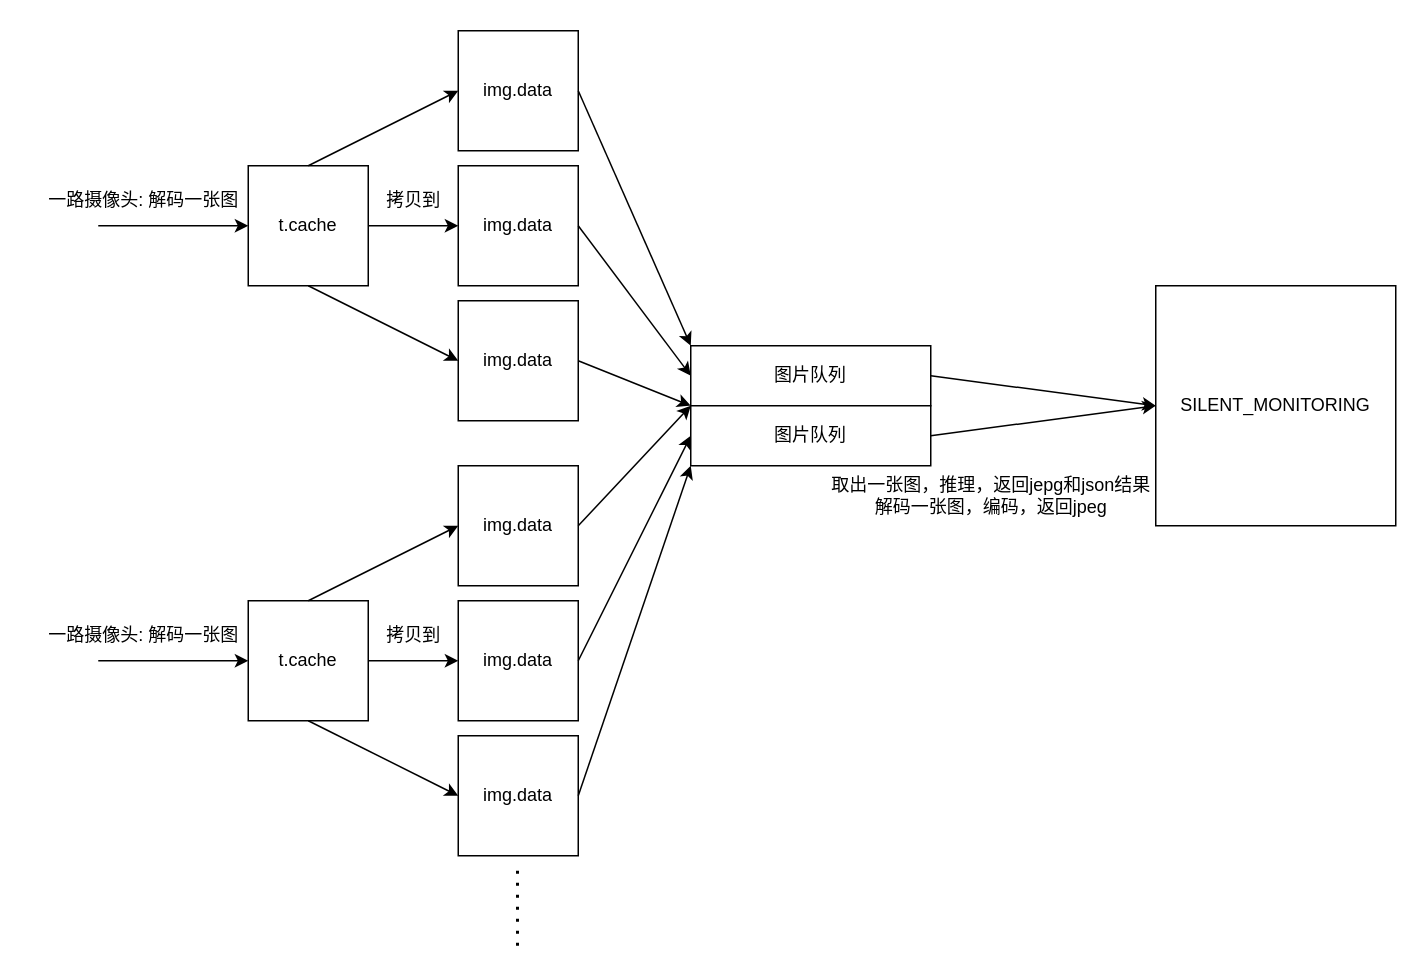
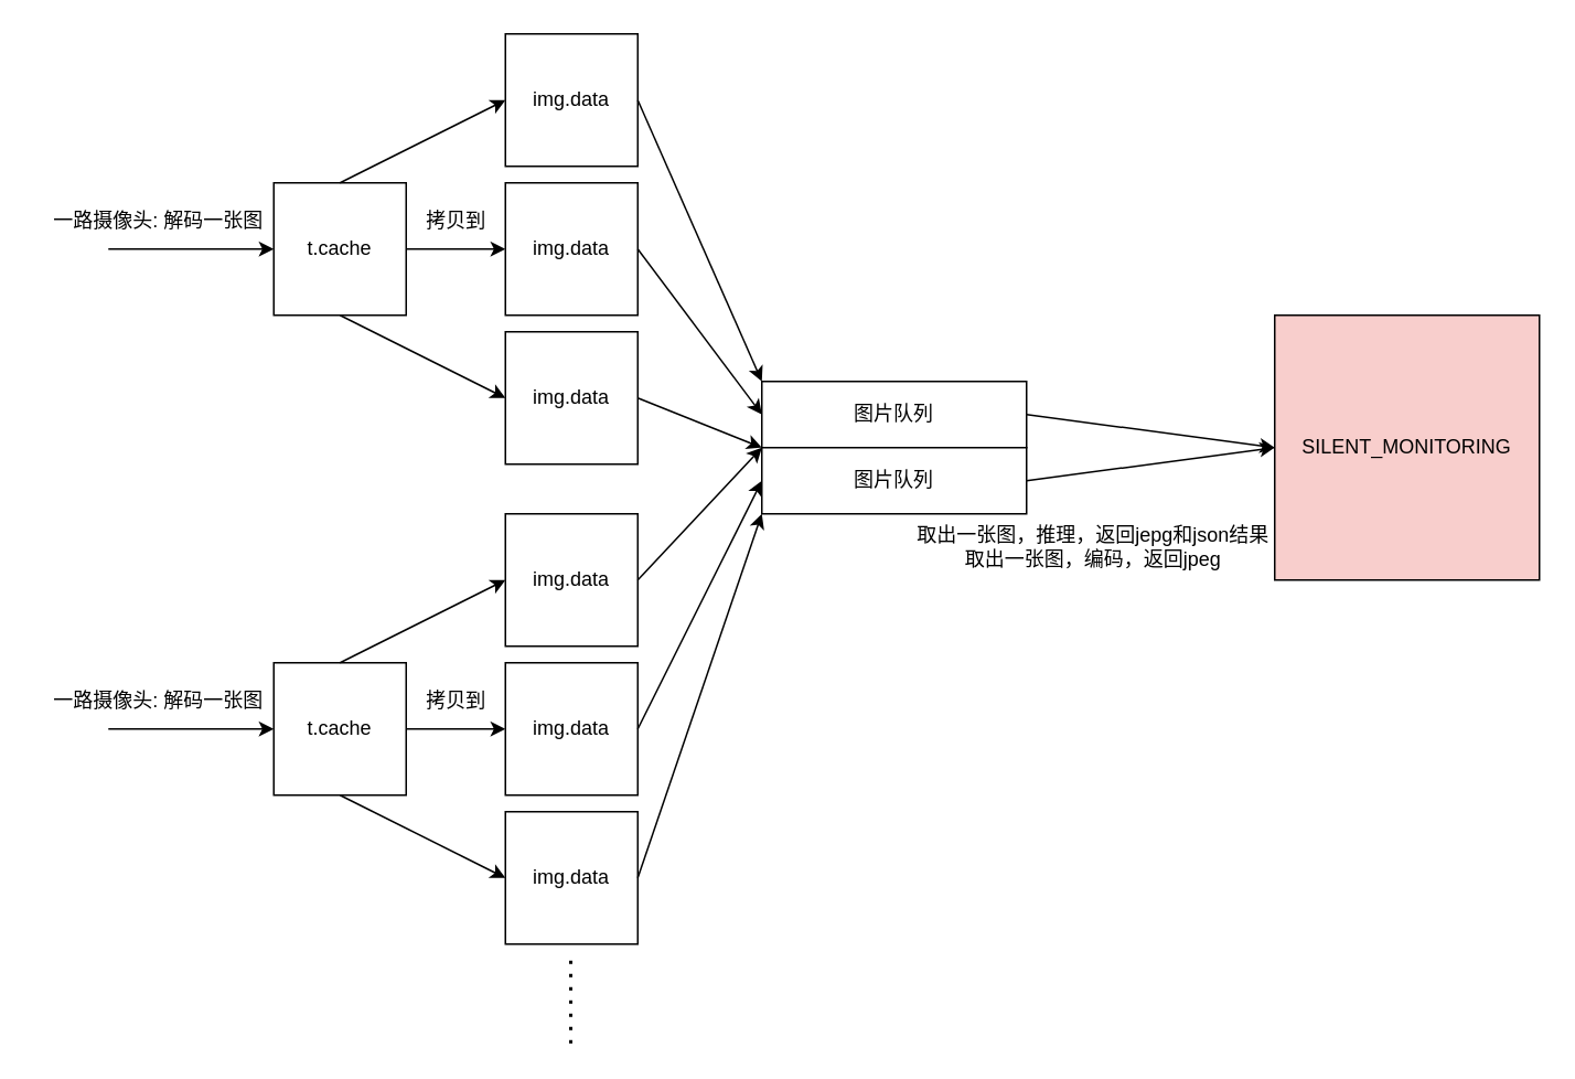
  <mxCell id="0" />
  <mxCell id="1" parent="0" />
  <mxCell id="2" value="t.cache" style="whiteSpace=wrap;html=1;aspect=fixed;" parent="1" vertex="1"><mxGeometry x="165" y="110" width="80" height="80" as="geometry" /></mxCell>
  <mxCell id="3" value="img.data" style="whiteSpace=wrap;html=1;aspect=fixed;" parent="1" vertex="1"><mxGeometry x="305" y="110" width="80" height="80" as="geometry" /></mxCell>
  <mxCell id="4" value="" style="endArrow=classic;html=1;rounded=0;exitX=1;exitY=0.5;exitDx=0;exitDy=0;" parent="1" source="2" target="3" edge="1"><mxGeometry width="50" height="50" relative="1" as="geometry"><mxPoint x="425" y="370" as="sourcePoint" /><mxPoint x="475" y="320" as="targetPoint" /></mxGeometry></mxCell>
  <mxCell id="5" value="拷贝到" style="text;html=1;align=center;verticalAlign=middle;resizable=0;points=[];autosize=1;strokeColor=none;fillColor=none;" parent="1" vertex="1"><mxGeometry x="245" y="118" width="60" height="30" as="geometry" /></mxCell>
  <mxCell id="6" value="img.data" style="whiteSpace=wrap;html=1;aspect=fixed;" parent="1" vertex="1"><mxGeometry x="305" y="200" width="80" height="80" as="geometry" /></mxCell>
  <mxCell id="7" value="img.data" style="whiteSpace=wrap;html=1;aspect=fixed;" parent="1" vertex="1"><mxGeometry x="305" y="20" width="80" height="80" as="geometry" /></mxCell>
  <mxCell id="8" value="" style="endArrow=classic;html=1;rounded=0;exitX=0.5;exitY=0;exitDx=0;exitDy=0;entryX=0;entryY=0.5;entryDx=0;entryDy=0;" parent="1" source="2" target="7" edge="1"><mxGeometry width="50" height="50" relative="1" as="geometry"><mxPoint x="425" y="370" as="sourcePoint" /><mxPoint x="475" y="320" as="targetPoint" /></mxGeometry></mxCell>
  <mxCell id="9" value="" style="endArrow=classic;html=1;rounded=0;exitX=0.5;exitY=1;exitDx=0;exitDy=0;entryX=0;entryY=0.5;entryDx=0;entryDy=0;" parent="1" source="2" target="6" edge="1"><mxGeometry width="50" height="50" relative="1" as="geometry"><mxPoint x="425" y="370" as="sourcePoint" /><mxPoint x="475" y="320" as="targetPoint" /></mxGeometry></mxCell>
  <mxCell id="10" value="" style="endArrow=classic;html=1;rounded=0;entryX=0;entryY=0.5;entryDx=0;entryDy=0;" parent="1" target="2" edge="1"><mxGeometry width="50" height="50" relative="1" as="geometry"><mxPoint x="65" y="150" as="sourcePoint" /><mxPoint x="475" y="320" as="targetPoint" /></mxGeometry></mxCell>
  <mxCell id="11" value="一路摄像头: 解码一张图" style="text;html=1;align=center;verticalAlign=middle;resizable=0;points=[];autosize=1;strokeColor=none;fillColor=none;" parent="1" vertex="1"><mxGeometry x="20" y="118" width="150" height="30" as="geometry" /></mxCell>
- <mxCell id="12" value="&lt;div data-docx-has-block-data=&quot;false&quot; data-page-id=&quot;DcKHdSLqCoZhFrxcX9LcqClGn2g&quot;&gt;&lt;div class=&quot;old-record-id-doxcnRghltilcM27jNCyogd0ajh&quot; style=&quot;white-space:pre;&quot;&gt;SILENT_MONITORING&lt;/div&gt;&lt;/div&gt;&lt;span class=&quot;lark-record-clipboard&quot; data-lark-record-format=&quot;docx/text&quot; data-lark-record-data=&quot;{&amp;quot;rootId&amp;quot;:&amp;quot;DcKHdSLqCoZhFrxcX9LcqClGn2g&amp;quot;,&amp;quot;text&amp;quot;:{&amp;quot;initialAttributedTexts&amp;quot;:{&amp;quot;text&amp;quot;:{&amp;quot;0&amp;quot;:&amp;quot;SILENT_MONITORING&amp;quot;},&amp;quot;attribs&amp;quot;:{&amp;quot;0&amp;quot;:&amp;quot;*0+h&amp;quot;}},&amp;quot;apool&amp;quot;:{&amp;quot;numToAttrib&amp;quot;:{&amp;quot;0&amp;quot;:[&amp;quot;author&amp;quot;,&amp;quot;7300770555681554435&amp;quot;]},&amp;quot;nextNum&amp;quot;:1}},&amp;quot;type&amp;quot;:&amp;quot;text&amp;quot;,&amp;quot;referenceRecordMap&amp;quot;:{},&amp;quot;extra&amp;quot;:{&amp;quot;channel&amp;quot;:&amp;quot;saas&amp;quot;,&amp;quot;mention_page_title&amp;quot;:{},&amp;quot;external_mention_url&amp;quot;:{}},&amp;quot;isKeepQuoteContainer&amp;quot;:false,&amp;quot;isFromCode&amp;quot;:true,&amp;quot;selection&amp;quot;:[{&amp;quot;id&amp;quot;:3,&amp;quot;type&amp;quot;:&amp;quot;text&amp;quot;,&amp;quot;selection&amp;quot;:{&amp;quot;start&amp;quot;:5,&amp;quot;end&amp;quot;:22},&amp;quot;recordId&amp;quot;:&amp;quot;doxcnRghltilcM27jNCyogd0ajh&amp;quot;}],&amp;quot;payloadMap&amp;quot;:{},&amp;quot;isCut&amp;quot;:false}&quot;&gt;&lt;/span&gt;" style="rounded=0;whiteSpace=wrap;html=1;" parent="1" vertex="1"><mxGeometry x="770" y="190" width="160" height="160" as="geometry" /></mxCell>
+ <mxCell id="12" value="&lt;div data-docx-has-block-data=&quot;false&quot; data-page-id=&quot;DcKHdSLqCoZhFrxcX9LcqClGn2g&quot;&gt;&lt;div class=&quot;old-record-id-doxcnRghltilcM27jNCyogd0ajh&quot; style=&quot;white-space:pre;&quot;&gt;SILENT_MONITORING&lt;/div&gt;&lt;/div&gt;&lt;span class=&quot;lark-record-clipboard&quot; data-lark-record-format=&quot;docx/text&quot; data-lark-record-data=&quot;{&amp;quot;rootId&amp;quot;:&amp;quot;DcKHdSLqCoZhFrxcX9LcqClGn2g&amp;quot;,&amp;quot;text&amp;quot;:{&amp;quot;initialAttributedTexts&amp;quot;:{&amp;quot;text&amp;quot;:{&amp;quot;0&amp;quot;:&amp;quot;SILENT_MONITORING&amp;quot;},&amp;quot;attribs&amp;quot;:{&amp;quot;0&amp;quot;:&amp;quot;*0+h&amp;quot;}},&amp;quot;apool&amp;quot;:{&amp;quot;numToAttrib&amp;quot;:{&amp;quot;0&amp;quot;:[&amp;quot;author&amp;quot;,&amp;quot;7300770555681554435&amp;quot;]},&amp;quot;nextNum&amp;quot;:1}},&amp;quot;type&amp;quot;:&amp;quot;text&amp;quot;,&amp;quot;referenceRecordMap&amp;quot;:{},&amp;quot;extra&amp;quot;:{&amp;quot;channel&amp;quot;:&amp;quot;saas&amp;quot;,&amp;quot;mention_page_title&amp;quot;:{},&amp;quot;external_mention_url&amp;quot;:{}},&amp;quot;isKeepQuoteContainer&amp;quot;:false,&amp;quot;isFromCode&amp;quot;:true,&amp;quot;selection&amp;quot;:[{&amp;quot;id&amp;quot;:3,&amp;quot;type&amp;quot;:&amp;quot;text&amp;quot;,&amp;quot;selection&amp;quot;:{&amp;quot;start&amp;quot;:5,&amp;quot;end&amp;quot;:22},&amp;quot;recordId&amp;quot;:&amp;quot;doxcnRghltilcM27jNCyogd0ajh&amp;quot;}],&amp;quot;payloadMap&amp;quot;:{},&amp;quot;isCut&amp;quot;:false}&quot;&gt;&lt;/span&gt;" style="rounded=0;whiteSpace=wrap;html=1;fillColor=#f8cecc;" parent="1" vertex="1"><mxGeometry x="770" y="190" width="160" height="160" as="geometry" /></mxCell>
  <mxCell id="13" value="图片队列" style="rounded=0;whiteSpace=wrap;html=1;" parent="1" vertex="1"><mxGeometry x="460" y="230" width="160" height="40" as="geometry" /></mxCell>
  <mxCell id="14" value="" style="endArrow=classic;html=1;rounded=0;entryX=0;entryY=0;entryDx=0;entryDy=0;exitX=1;exitY=0.5;exitDx=0;exitDy=0;" parent="1" source="7" target="13" edge="1"><mxGeometry width="50" height="50" relative="1" as="geometry"><mxPoint x="390" y="60" as="sourcePoint" /><mxPoint x="610" y="340" as="targetPoint" /></mxGeometry></mxCell>
  <mxCell id="15" value="" style="endArrow=classic;html=1;rounded=0;exitX=1;exitY=0.5;exitDx=0;exitDy=0;entryX=0;entryY=0.5;entryDx=0;entryDy=0;" parent="1" source="3" target="13" edge="1"><mxGeometry width="50" height="50" relative="1" as="geometry"><mxPoint x="560" y="390" as="sourcePoint" /><mxPoint x="610" y="340" as="targetPoint" /></mxGeometry></mxCell>
  <mxCell id="16" value="" style="endArrow=classic;html=1;rounded=0;exitX=1;exitY=0.5;exitDx=0;exitDy=0;entryX=0;entryY=1;entryDx=0;entryDy=0;" parent="1" source="6" target="13" edge="1"><mxGeometry width="50" height="50" relative="1" as="geometry"><mxPoint x="560" y="390" as="sourcePoint" /><mxPoint x="610" y="340" as="targetPoint" /></mxGeometry></mxCell>
  <mxCell id="17" value="" style="endArrow=classic;html=1;rounded=0;exitX=1;exitY=0.5;exitDx=0;exitDy=0;entryX=0;entryY=0.5;entryDx=0;entryDy=0;" parent="1" source="13" target="12" edge="1"><mxGeometry width="50" height="50" relative="1" as="geometry"><mxPoint x="560" y="390" as="sourcePoint" /><mxPoint x="610" y="340" as="targetPoint" /></mxGeometry></mxCell>
- <mxCell id="18" value="取出一张图，推理，返回jepg和json结果&lt;br&gt;解码一张图，编码，返回jpeg" style="text;html=1;align=center;verticalAlign=middle;resizable=0;points=[];autosize=1;strokeColor=none;fillColor=none;" parent="1" vertex="1"><mxGeometry x="540" y="310" width="240" height="40" as="geometry" /></mxCell>
+ <mxCell id="18" value="取出一张图，推理，返回jepg和json结果&lt;br&gt;取出一张图，编码，返回jpeg" style="text;html=1;align=center;verticalAlign=middle;resizable=0;points=[];autosize=1;strokeColor=none;fillColor=none;" parent="1" vertex="1"><mxGeometry x="540" y="310" width="240" height="40" as="geometry" /></mxCell>
  <mxCell id="19" value="t.cache" style="whiteSpace=wrap;html=1;aspect=fixed;" parent="1" vertex="1"><mxGeometry x="165" y="400" width="80" height="80" as="geometry" /></mxCell>
  <mxCell id="20" value="img.data" style="whiteSpace=wrap;html=1;aspect=fixed;" parent="1" vertex="1"><mxGeometry x="305" y="400" width="80" height="80" as="geometry" /></mxCell>
  <mxCell id="21" value="" style="endArrow=classic;html=1;rounded=0;exitX=1;exitY=0.5;exitDx=0;exitDy=0;" parent="1" source="19" target="20" edge="1"><mxGeometry width="50" height="50" relative="1" as="geometry"><mxPoint x="425" y="660" as="sourcePoint" /><mxPoint x="475" y="610" as="targetPoint" /></mxGeometry></mxCell>
  <mxCell id="22" value="拷贝到" style="text;html=1;align=center;verticalAlign=middle;resizable=0;points=[];autosize=1;strokeColor=none;fillColor=none;" parent="1" vertex="1"><mxGeometry x="245" y="408" width="60" height="30" as="geometry" /></mxCell>
  <mxCell id="23" value="img.data" style="whiteSpace=wrap;html=1;aspect=fixed;" parent="1" vertex="1"><mxGeometry x="305" y="490" width="80" height="80" as="geometry" /></mxCell>
  <mxCell id="24" value="img.data" style="whiteSpace=wrap;html=1;aspect=fixed;" parent="1" vertex="1"><mxGeometry x="305" y="310" width="80" height="80" as="geometry" /></mxCell>
  <mxCell id="25" value="" style="endArrow=classic;html=1;rounded=0;exitX=0.5;exitY=0;exitDx=0;exitDy=0;entryX=0;entryY=0.5;entryDx=0;entryDy=0;" parent="1" source="19" target="24" edge="1"><mxGeometry width="50" height="50" relative="1" as="geometry"><mxPoint x="425" y="660" as="sourcePoint" /><mxPoint x="475" y="610" as="targetPoint" /></mxGeometry></mxCell>
  <mxCell id="26" value="" style="endArrow=classic;html=1;rounded=0;exitX=0.5;exitY=1;exitDx=0;exitDy=0;entryX=0;entryY=0.5;entryDx=0;entryDy=0;" parent="1" source="19" target="23" edge="1"><mxGeometry width="50" height="50" relative="1" as="geometry"><mxPoint x="425" y="660" as="sourcePoint" /><mxPoint x="475" y="610" as="targetPoint" /></mxGeometry></mxCell>
  <mxCell id="27" value="" style="endArrow=classic;html=1;rounded=0;entryX=0;entryY=0.5;entryDx=0;entryDy=0;" parent="1" target="19" edge="1"><mxGeometry width="50" height="50" relative="1" as="geometry"><mxPoint x="65" y="440" as="sourcePoint" /><mxPoint x="475" y="610" as="targetPoint" /></mxGeometry></mxCell>
  <mxCell id="28" value="一路摄像头: 解码一张图" style="text;html=1;align=center;verticalAlign=middle;resizable=0;points=[];autosize=1;strokeColor=none;fillColor=none;" parent="1" vertex="1"><mxGeometry x="20" y="408" width="150" height="30" as="geometry" /></mxCell>
  <mxCell id="29" value="图片队列" style="rounded=0;whiteSpace=wrap;html=1;" parent="1" vertex="1"><mxGeometry x="460" y="270" width="160" height="40" as="geometry" /></mxCell>
  <mxCell id="30" value="" style="endArrow=classic;html=1;rounded=0;entryX=0;entryY=0;entryDx=0;entryDy=0;exitX=1;exitY=0.5;exitDx=0;exitDy=0;" parent="1" source="24" target="29" edge="1"><mxGeometry width="50" height="50" relative="1" as="geometry"><mxPoint x="390" y="350" as="sourcePoint" /><mxPoint x="610" y="630" as="targetPoint" /></mxGeometry></mxCell>
  <mxCell id="31" value="" style="endArrow=classic;html=1;rounded=0;exitX=1;exitY=0.5;exitDx=0;exitDy=0;entryX=0;entryY=0.5;entryDx=0;entryDy=0;" parent="1" source="20" target="29" edge="1"><mxGeometry width="50" height="50" relative="1" as="geometry"><mxPoint x="560" y="680" as="sourcePoint" /><mxPoint x="610" y="630" as="targetPoint" /></mxGeometry></mxCell>
  <mxCell id="32" value="" style="endArrow=classic;html=1;rounded=0;exitX=1;exitY=0.5;exitDx=0;exitDy=0;entryX=0;entryY=1;entryDx=0;entryDy=0;" parent="1" source="23" target="29" edge="1"><mxGeometry width="50" height="50" relative="1" as="geometry"><mxPoint x="560" y="680" as="sourcePoint" /><mxPoint x="610" y="630" as="targetPoint" /></mxGeometry></mxCell>
  <mxCell id="33" value="" style="endArrow=classic;html=1;rounded=0;exitX=1;exitY=0.5;exitDx=0;exitDy=0;" parent="1" source="29" edge="1"><mxGeometry width="50" height="50" relative="1" as="geometry"><mxPoint x="620" y="160" as="sourcePoint" /><mxPoint x="770" y="270" as="targetPoint" /><Array as="points" /></mxGeometry></mxCell>
  <mxCell id="34" value="" style="endArrow=none;dashed=1;html=1;dashPattern=1 3;strokeWidth=2;rounded=0;" parent="1" edge="1"><mxGeometry width="50" height="50" relative="1" as="geometry"><mxPoint x="344.5" y="580" as="sourcePoint" /><mxPoint x="344.5" y="630" as="targetPoint" /></mxGeometry></mxCell>
